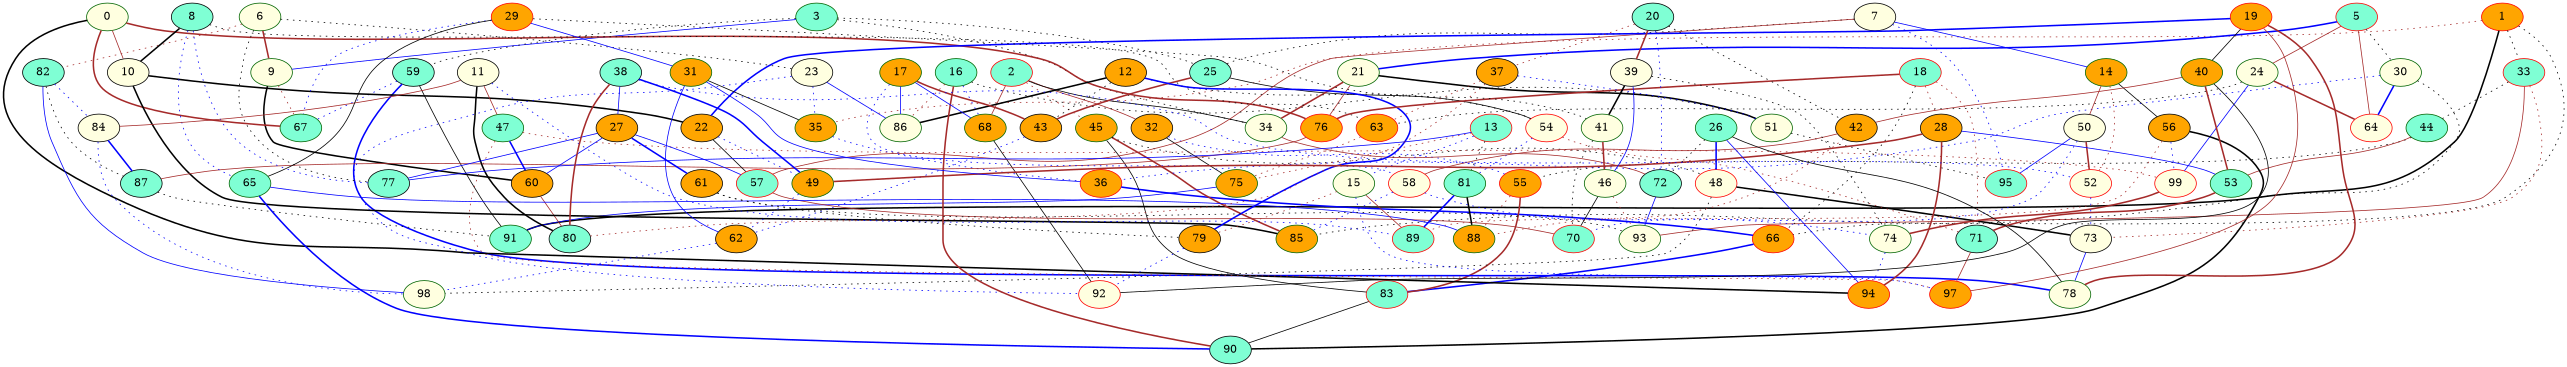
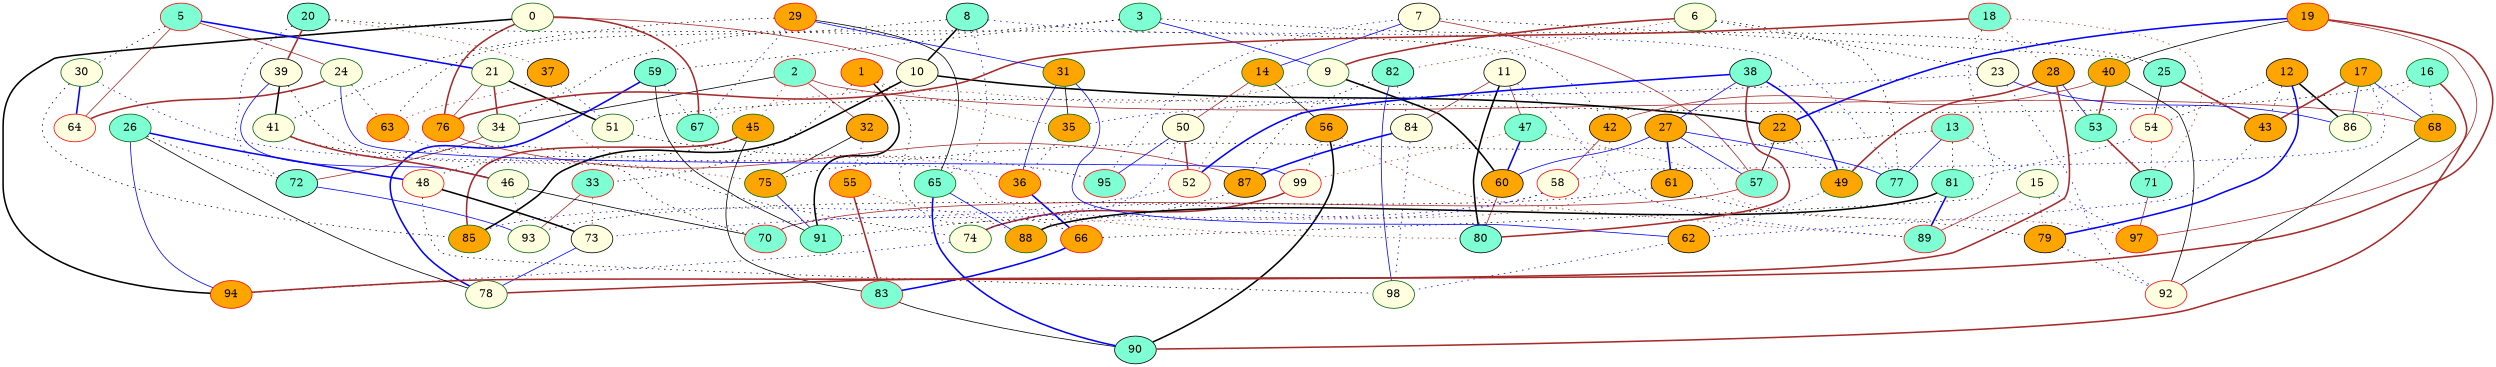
  graph {
    node [color=darkgreen fillcolor=orange style=filled]
    edge [color=blue style=dotted]
    1 [color=red]
    33 [color=red fillcolor=aquamarine]
    35
    66 [color=red]
    91 [fillcolor=aquamarine]
-   44 [fillcolor=aquamarine]
    73 [color=black fillcolor=lightyellow]
    93 [fillcolor=lightyellow]
    36 [color=red]
    83 [color=red fillcolor=aquamarine]
    2 [color=red fillcolor=aquamarine]
    32 [color=black]
    34 [fillcolor=lightyellow]
    45
    68
    75
    55 [color=red]
    72 [color=black fillcolor=aquamarine]
    85
    48 [color=red fillcolor=lightyellow]
    92 [color=red fillcolor=lightyellow]
    3 [fillcolor=aquamarine]
    9 [fillcolor=lightyellow]
    25 [color=black fillcolor=aquamarine]
    59 [color=black fillcolor=aquamarine]
    67 [fillcolor=aquamarine]
    60 [color=black]
    43 [color=black]
    54 [color=red fillcolor=lightyellow]
    78 [fillcolor=lightyellow]
    n31 [fillcolor=lightyellow label=0]
    10 [color=black fillcolor=lightyellow]
    76 [color=red]
    94 [color=red]
    22 [color=black]
-   87 [color=black fillcolor=aquamarine]
+   87 [color=black]
    5 [color=red fillcolor=aquamarine]
    21 [fillcolor=lightyellow]
    24 [fillcolor=lightyellow]
    30 [fillcolor=lightyellow]
    64 [color=red fillcolor=lightyellow]
    51 [fillcolor=lightyellow]
    63 [color=red]
    n44 [color=red fillcolor=lightyellow label=99]
    6 [fillcolor=lightyellow]
    23 [color=black fillcolor=lightyellow]
    77 [color=black fillcolor=aquamarine]
    82 [color=black fillcolor=aquamarine]
    86 [fillcolor=lightyellow]
    84 [color=black fillcolor=lightyellow]
    n51 [fillcolor=lightyellow label=98]
    7 [color=black fillcolor=lightyellow]
    14
    57 [color=red fillcolor=aquamarine]
    95 [color=red fillcolor=aquamarine]
    50 [color=black fillcolor=lightyellow]
    52 [color=red fillcolor=lightyellow]
    56 [color=black]
    70 [color=red fillcolor=aquamarine]
    8 [color=black fillcolor=aquamarine]
    65 [fillcolor=aquamarine]
    90 [color=black fillcolor=aquamarine]
    88
    80 [color=black fillcolor=aquamarine]
    49
    11 [color=black fillcolor=lightyellow]
    47 [fillcolor=aquamarine]
    89 [color=red fillcolor=aquamarine]
    97 [color=red]
    12 [color=black]
    79 [color=black]
    62 [color=black]
    81 [fillcolor=aquamarine]
    71 [color=black fillcolor=aquamarine]
    13 [color=red fillcolor=aquamarine]
    15 [fillcolor=lightyellow]
    16 [fillcolor=aquamarine]
    17
    58 [color=red fillcolor=lightyellow]
    74 [fillcolor=lightyellow]
    18 [color=red fillcolor=aquamarine]
    28 [color=black]
    53 [fillcolor=aquamarine]
    19 [color=red]
    40
    42 [color=black]
    20 [color=black fillcolor=aquamarine]
    37 [color=black]
    39 [color=black fillcolor=lightyellow]
    41 [fillcolor=lightyellow]
    46 [fillcolor=lightyellow]
    26 [fillcolor=aquamarine]
    27 [color=black]
    61 [color=black]
    29 [color=red]
    31
    38 [color=black fillcolor=aquamarine]
    1 -- 33 [color=black]
    1 -- 35 [color=brown]
    1 -- 66 [color=black]
    1 -- 91 [color=black style=bold]
-   33 -- 44 [color=black]
    33 -- 73 [color=brown]
    33 -- 93 [color=brown style=solid]
    35 -- 36
    66 -- 83 [style=bold]
-   44 -- 55 [color=black]
-   44 -- 53 [color=brown style=solid]
    73 -- 78 [style=solid]
    36 -- 66 [style=bold]
    83 -- 90 [color=black style=solid]
    2 -- 32 [color=brown style=solid]
    2 -- 34 [color=black style=solid]
    2 -- 45 [color=brown]
    2 -- 68 [color=brown style=solid]
    32 -- 75 [color=black style=solid]
    32 -- 55
    34 -- 72 [color=brown style=solid]
    45 -- 83 [color=black style=solid]
    45 -- 85 [color=brown style=bold]
    45 -- 48 [color=black]
    68 -- 92 [color=black style=solid]
    75 -- 91 [style=solid]
    55 -- 83 [color=brown style=bold]
    55 -- 88 [color=brown]
    72 -- 93 [style=solid]
    48 -- 73 [color=black style=bold]
    48 -- n51 [color=black]
    3 -- 34 [color=black]
    3 -- 9 [style=solid]
    3 -- 25 [color=black]
    3 -- 59 [color=black]
    9 -- 67 [color=brown]
    9 -- 60 [color=black style=bold]
    25 -- 43 [color=brown style=bold]
    25 -- 54 [color=black style=solid]
    59 -- 91 [color=black style=solid]
    59 -- 67
    59 -- 78 [style=bold]
    60 -- 80 [color=brown style=solid]
    43 -- 62
    54 -- 81
    54 -- 71 [color=brown]
    n31 -- 67 [color=brown style=bold]
    n31 -- 10 [color=brown style=solid]
    n31 -- 76 [color=brown style=bold]
    n31 -- 94 [color=black style=bold]
    10 -- 85 [color=black style=bold]
    10 -- 22 [color=black style=bold]
    76 -- 87 [color=brown style=solid]
    22 -- 57 [color=black style=solid]
    22 -- 49
    87 -- 91 [color=black]
    5 -- 21 [style=bold]
    5 -- 24 [color=brown style=solid]
    5 -- 30 [color=black]
    5 -- 64 [color=brown style=solid]
    21 -- 34 [color=brown style=bold]
    21 -- 76 [color=brown style=solid]
    21 -- 51 [color=black style=bold]
    24 -- 64 [color=brown style=bold]
    24 -- 63 [color=black]
    24 -- n44 [style=solid]
    30 -- 36
    30 -- 85 [color=black]
    30 -- 64 [style=bold]
    51 -- 95 [color=black]
    63 -- 75 [color=brown]
    n44 -- 74 [color=brown style=bold]
    6 -- 9 [color=brown style=bold]
    6 -- 23 [color=black]
    6 -- 77 [color=black]
    6 -- 82 [color=brown]
    23 -- 35
    23 -- 92
    23 -- 86 [style=solid]
    82 -- 87 [color=black]
    82 -- 84
    82 -- n51 [style=solid]
    84 -- 87 [style=bold]
    84 -- n51
    7 -- 25 [color=black]
    7 -- 14 [style=solid]
    7 -- 57 [color=brown style=solid]
    7 -- 95
    14 -- 50 [color=brown style=solid]
    14 -- 52 [color=brown]
    14 -- 56 [color=black style=solid]
    57 -- 70 [color=brown style=solid]
    50 -- 95 [style=solid]
    50 -- 52 [color=brown style=bold]
    50 -- 70
    52 -- 73
    56 -- n44
    56 -- 90 [color=black style=bold]
    56 -- 89 [color=brown]
    8 -- 10 [color=black style=bold]
    8 -- 63 [color=black]
    8 -- 77
    8 -- 65
    65 -- 90 [style=bold]
    65 -- 88 [style=solid]
    49 -- 62
    11 -- 84 [color=brown style=solid]
    11 -- 80 [color=black style=bold]
    11 -- 47 [color=brown style=solid]
    11 -- 89
    47 -- 60 [style=bold]
    47 -- n44 [color=brown]
    47 -- 97 [color=brown]
    12 -- 43 [color=black]
    12 -- 54 [color=black]
    12 -- 86 [color=black style=bold]
    12 -- 79 [style=bold]
    79 -- 92
    62 -- n51
    81 -- 88 [color=black style=bold]
    81 -- 89 [style=bold]
    71 -- 97 [color=brown style=solid]
-   13 -- 75 [color=brown]
+   13 -- 75 [color=black]
    13 -- 77 [style=solid]
    13 -- 81 [color=black]
    13 -- 15
    15 -- 89 [color=brown style=solid]
    15 -- 97
    15 -- 79 [color=brown]
    16 -- 68
    16 -- 51 [color=black]
    16 -- 86 [color=brown]
    16 -- 90 [color=brown style=bold]
    17 -- 68 [style=solid]
    17 -- 43 [color=brown style=bold]
    17 -- 86 [style=solid]
    17 -- 58
    58 -- 85
    58 -- 74
    74 -- 94
    18 -- 66 [color=black]
    18 -- 76 [color=brown style=bold]
    18 -- 71 [color=brown]
    18 -- 28 [color=brown]
    28 -- 94 [color=brown style=bold]
    28 -- 49 [color=brown style=bold]
    28 -- 53 [style=solid]
    53 -- 71 [color=brown style=bold]
    19 -- 78 [color=brown style=bold]
    19 -- 22 [style=bold]
    19 -- 97 [color=brown style=solid]
    19 -- 40 [color=black style=solid]
    40 -- 92 [color=black style=solid]
    40 -- 53 [color=brown style=bold]
    40 -- 42 [color=brown style=solid]
    42 -- 88 [color=brown]
    42 -- 58 [color=brown style=solid]
    20 -- 72
    20 -- 42 [color=black]
    20 -- 37 [color=brown]
    20 -- 39 [color=brown style=bold]
    37 -- 51
    37 -- 63 [color=brown]
    37 -- 80 [color=brown]
    39 -- 74 [color=black]
    39 -- 41 [color=black style=bold]
    39 -- 46 [style=solid]
    41 -- 70 [color=black]
    41 -- 46 [color=brown style=bold]
    46 -- 93 [color=brown]
    46 -- 70 [color=black style=solid]
    26 -- 72 [color=black]
    26 -- 48 [style=bold]
    26 -- 78 [color=black style=solid]
    26 -- 94 [style=solid]
    27 -- 60 [style=solid]
    27 -- 77 [style=solid]
    27 -- 57 [style=solid]
    27 -- 61 [style=bold]
    61 -- 93 [color=black]
    61 -- 79 [color=black]
    29 -- 67
    29 -- 65 [color=black style=solid]
    29 -- 41 [color=black]
    29 -- 31 [style=solid]
    31 -- 35 [color=black style=solid]
    31 -- 36 [style=solid]
    31 -- 62 [style=solid]
-   38 -- 52
+   38 -- 52 [style=bold]
    38 -- 80 [color=brown style=bold]
    38 -- 49 [style=bold]
    38 -- 27 [style=solid]
  }
